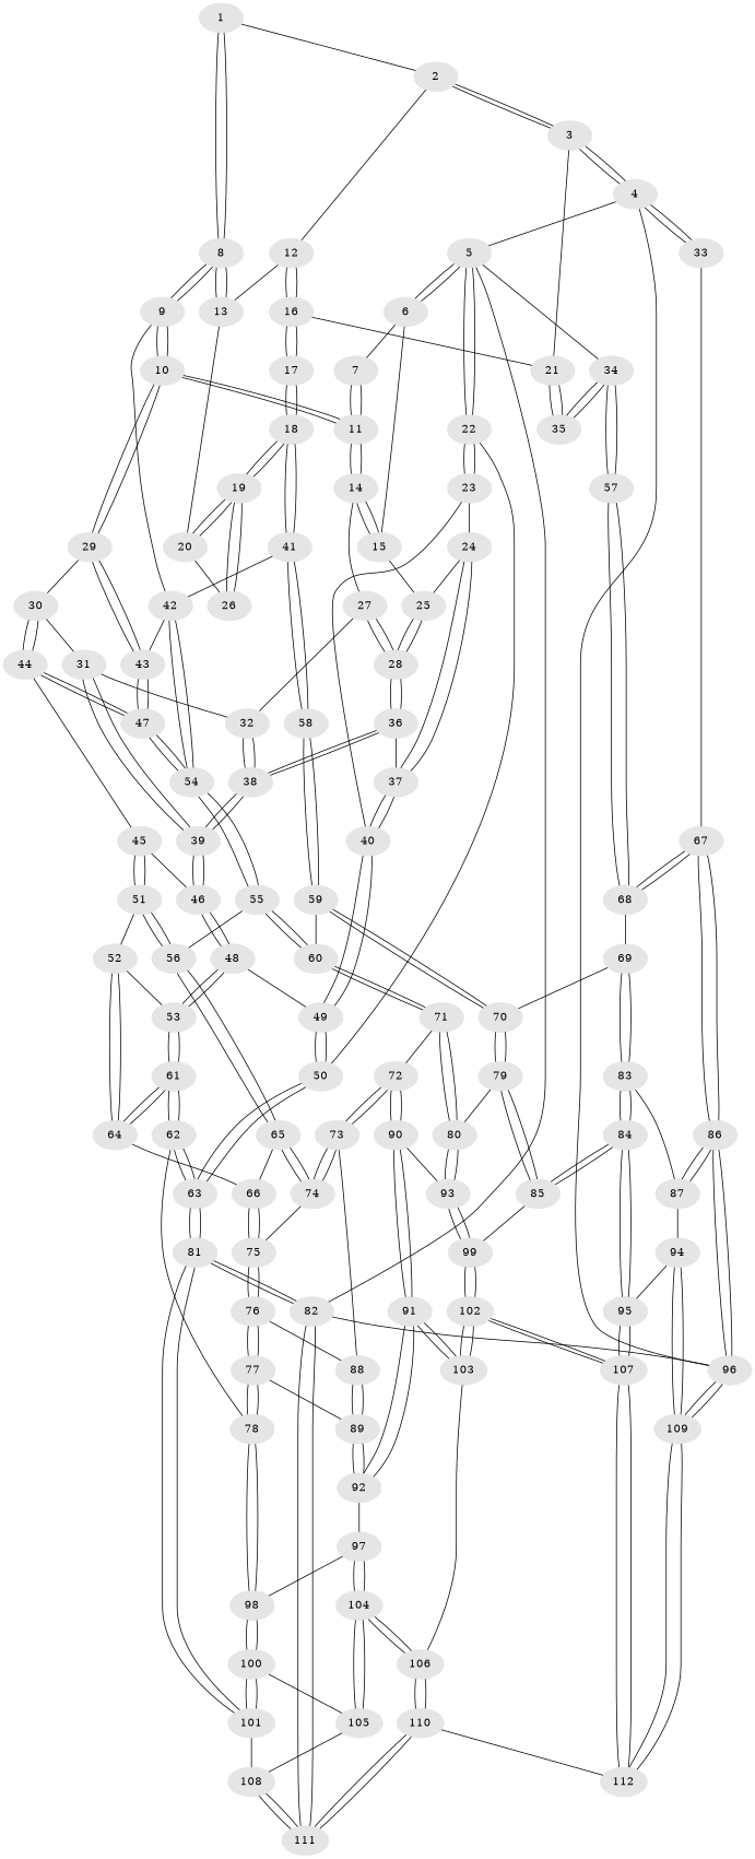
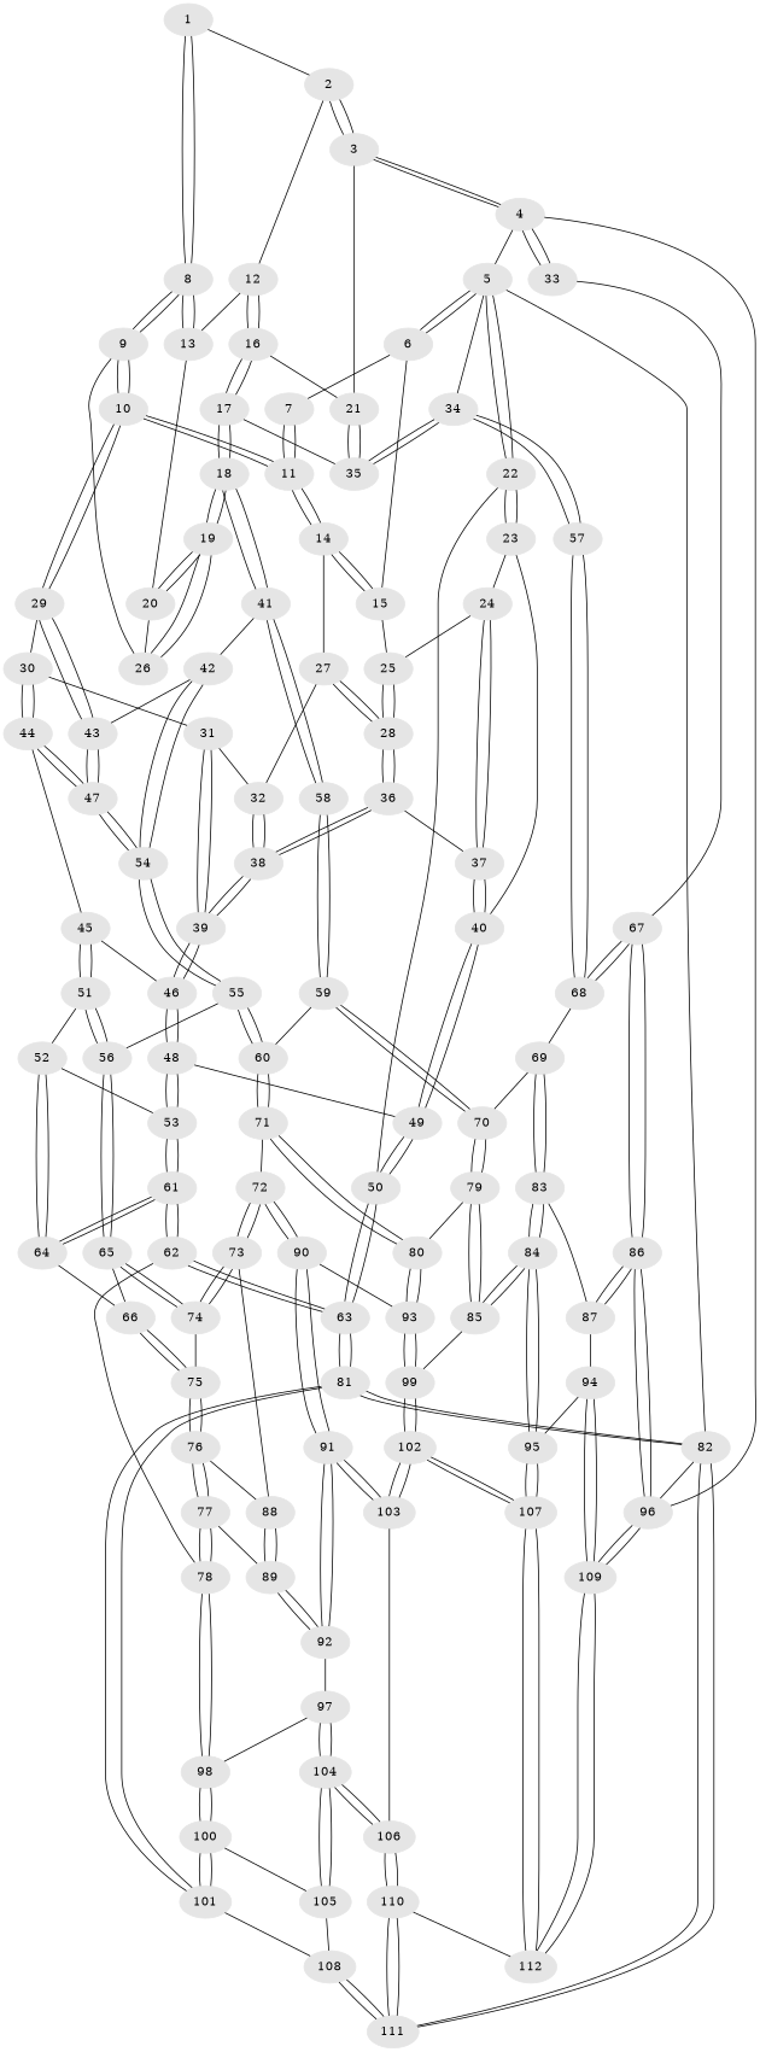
  graph {
    node [color=gray90 style=filled]
    1
    2
    8
    3
    12
    9
    13
    4
    21
    16
    5
    33
    96
    35
    6
    22
    82
    34
    67
    109
    7
    15
    23
    50
    111
    11
    25
    14
    10
    26
    20
    29
    30
    43
    27
    17
    28
    32
    18
    19
    41
    42
    58
    24
    40
    63
    37
    49
    36
    38
    31
    44
    47
    39
    45
    46
    57
    68
    86
    48
    54
    59
    55
    51
    52
    56
    53
    61
    81
    64
    65
    66
    62
    60
    71
    74
    69
    70
    79
    72
    80
    78
    98
    101
    75
    76
    87
    83
    84
    85
    73
    90
    93
    88
    91
    89
    77
    92
    100
    99
    108
    95
    94
    107
    102
    97
    103
    106
    104
    112
    105
    110
    1 -- 2
    1 -- 8
    1 -- 8
    2 -- 3
    2 -- 3
    2 -- 12
    8 -- 9
    8 -- 9
    8 -- 13
    8 -- 13
    3 -- 4
    3 -- 4
    3 -- 21
    12 -- 13
    12 -- 16
    12 -- 16
    9 -- 10
    9 -- 10
-   9 -- 42
+   9 -- 26
    13 -- 20
    4 -- 5
    4 -- 33
    4 -- 33
    4 -- 96
    21 -- 35
    21 -- 35
    16 -- 21
    16 -- 17
    16 -- 17
    5 -- 6
    5 -- 6
    5 -- 22
    5 -- 22
    5 -- 82
    5 -- 34
    33 -- 67
    96 -- 109
    96 -- 109
    6 -- 7
    6 -- 15
    22 -- 23
    22 -- 23
    22 -- 50
    82 -- 96
    82 -- 111
    82 -- 111
    34 -- 35
    34 -- 35
    34 -- 57
    34 -- 57
    67 -- 68
    67 -- 68
    67 -- 86
    67 -- 86
    109 -- 112
    109 -- 112
    7 -- 11
    7 -- 11
    15 -- 25
    23 -- 24
    23 -- 40
    50 -- 63
    50 -- 63
    11 -- 14
    11 -- 14
    25 -- 28
    25 -- 28
    14 -- 15
    14 -- 15
    14 -- 27
    10 -- 11
    10 -- 11
    10 -- 29
    10 -- 29
    20 -- 26
    29 -- 30
    29 -- 43
    29 -- 43
    30 -- 31
    30 -- 44
    30 -- 44
    43 -- 47
    43 -- 47
    27 -- 28
    27 -- 28
    27 -- 32
+   17 -- 35
    17 -- 18
    17 -- 18
    28 -- 36
    28 -- 36
    32 -- 38
    32 -- 38
    18 -- 19
    18 -- 19
    18 -- 41
    18 -- 41
    19 -- 26
    19 -- 26
    19 -- 20
    19 -- 20
    41 -- 42
    41 -- 58
    41 -- 58
    42 -- 43
    42 -- 54
    42 -- 54
    58 -- 59
    58 -- 59
    24 -- 25
    24 -- 37
    24 -- 37
    40 -- 49
    40 -- 49
    63 -- 81
    63 -- 81
    37 -- 40
    37 -- 40
    49 -- 50
    49 -- 50
    36 -- 37
    36 -- 38
    36 -- 38
    38 -- 39
    38 -- 39
    31 -- 32
    31 -- 39
    31 -- 39
    44 -- 47
    44 -- 47
    44 -- 45
    47 -- 54
    47 -- 54
    39 -- 46
    39 -- 46
    45 -- 46
    45 -- 51
    45 -- 51
    46 -- 48
    46 -- 48
    57 -- 68
    57 -- 68
    68 -- 69
    86 -- 96
    86 -- 96
    86 -- 87
    86 -- 87
    48 -- 49
    48 -- 53
    48 -- 53
    54 -- 55
    54 -- 55
    59 -- 60
    59 -- 70
    59 -- 70
    55 -- 56
    55 -- 60
    55 -- 60
    51 -- 52
    51 -- 56
    51 -- 56
    52 -- 53
    52 -- 64
    52 -- 64
    56 -- 65
    56 -- 65
    53 -- 61
    53 -- 61
    61 -- 64
    61 -- 64
    61 -- 62
    61 -- 62
    81 -- 82
    81 -- 82
    81 -- 101
    81 -- 101
    64 -- 66
    65 -- 66
    65 -- 74
    65 -- 74
    66 -- 75
    66 -- 75
    62 -- 63
    62 -- 63
    62 -- 78
    60 -- 71
    60 -- 71
    71 -- 72
    71 -- 80
    71 -- 80
    74 -- 75
    69 -- 70
    69 -- 83
    69 -- 83
    70 -- 79
    70 -- 79
    79 -- 80
    79 -- 85
    79 -- 85
    72 -- 73
    72 -- 73
    72 -- 90
    72 -- 90
    80 -- 93
    80 -- 93
    78 -- 98
    78 -- 98
    98 -- 100
    98 -- 100
    101 -- 108
    75 -- 76
    75 -- 76
    76 -- 88
    76 -- 77
    76 -- 77
    87 -- 94
    83 -- 87
    83 -- 84
    83 -- 84
    84 -- 85
    84 -- 85
    84 -- 95
    84 -- 95
    85 -- 99
    73 -- 74
    73 -- 74
    73 -- 88
    90 -- 93
    90 -- 91
    90 -- 91
    93 -- 99
    93 -- 99
    88 -- 89
    88 -- 89
    91 -- 92
    91 -- 92
    91 -- 103
    91 -- 103
    89 -- 92
    89 -- 92
    77 -- 78
    77 -- 78
    77 -- 89
    92 -- 97
    100 -- 101
    100 -- 101
    100 -- 105
    99 -- 102
    99 -- 102
    108 -- 111
    108 -- 111
    95 -- 107
    95 -- 107
    94 -- 109
    94 -- 109
    94 -- 95
    107 -- 112
    107 -- 112
    102 -- 107
    102 -- 107
    102 -- 103
    102 -- 103
    97 -- 98
    97 -- 104
    97 -- 104
    103 -- 106
    106 -- 110
    106 -- 110
    104 -- 106
    104 -- 106
    104 -- 105
    104 -- 105
    105 -- 108
    110 -- 111
    110 -- 111
    110 -- 112
  }
